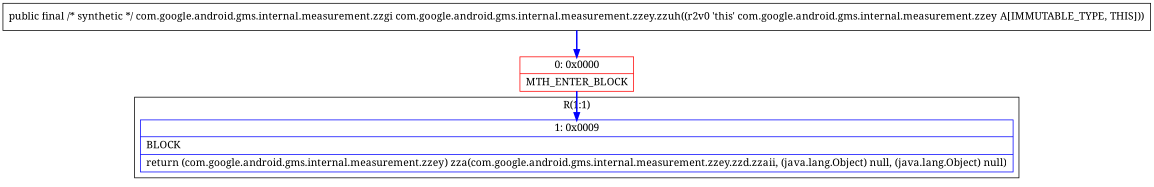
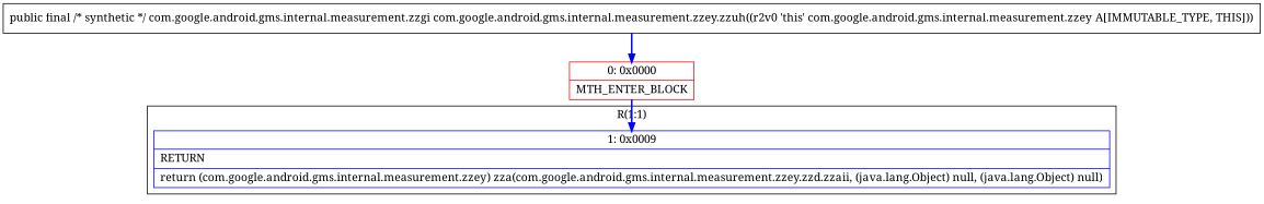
  digraph {
    fontname="Noto Serif"
    node [shape=record fontname="Noto Serif"]
    edge [color=blue style=bold fontname="Noto Serif"]
-   n1 [color=blue label="{1\:\ 0x0009|BLOCK\l|return (com.google.android.gms.internal.measurement.zzey) zza(com.google.android.gms.internal.measurement.zzey.zzd.zzaii, (java.lang.Object) null, (java.lang.Object) null)\l}"]
+   n1 [color=blue label="{1\:\ 0x0009|RETURN\l|return (com.google.android.gms.internal.measurement.zzey) zza(com.google.android.gms.internal.measurement.zzey.zzd.zzaii, (java.lang.Object) null, (java.lang.Object) null)\l}"]
    n2 [color=red label="{0\:\ 0x0000|MTH_ENTER_BLOCK\l}"]
    n3 [label="{public final \/* synthetic *\/ com.google.android.gms.internal.measurement.zzgi com.google.android.gms.internal.measurement.zzey.zzuh((r2v0 'this' com.google.android.gms.internal.measurement.zzey A[IMMUTABLE_TYPE, THIS])) }"]
    subgraph cluster_1 {
      label="R(1:1)"
      n1
    }
    n2 -> n1
    n3 -> n2
  }
